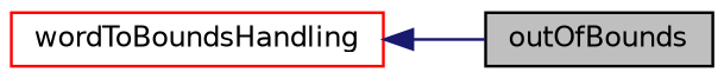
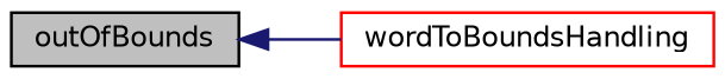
  digraph {
    rankdir=LR
    node [fontname=Helvetica fontsize=10 shape=record]
    n1 [color=black fillcolor=grey75 fontcolor=black height=0.2 label=outOfBounds style=filled width=0.4]
    n2 [color=red height=0.2 label=wordToBoundsHandling width=0.4]
-   n2 -> n1 [color=midnightblue dir=back fontname=Helvetica fontsize=10 labelfontname=Helvetica labelfontsize=10 style=solid]
+   n1 -> n2 [color=midnightblue dir=back fontname=Helvetica fontsize=10 labelfontname=Helvetica labelfontsize=10 style=solid]
  }
